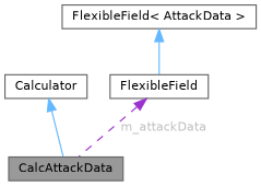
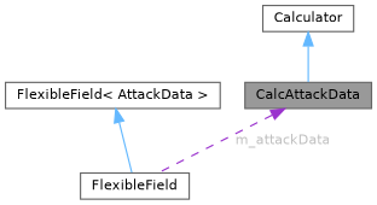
  digraph {
    node [color=gray40 fillcolor=white fontname=Helvetica fontsize=10 shape=box style=filled]
    edge [color=steelblue1 dir=back fontname=Helvetica fontsize=10 labelfontname=Helvetica labelfontsize=10 style=solid]
    n1 [fillcolor=grey60 fontcolor=black height=0.2 label=CalcAttackData width=0.4]
    n2 [height=0.2 label=Calculator width=0.4]
    n3 [height=0.2 label=FlexibleField width=0.4]
    n4 [height=0.2 label="FlexibleField\< AttackData \>" width=0.4]
    n2 -> n1
-   n3 -> n1 [color=darkorchid3 fontcolor=grey label=" m_attackData" style=dashed]
+   n1 -> n3 [color=darkorchid3 fontcolor=grey label=" m_attackData" style=dashed]
    n4 -> n3
  }
